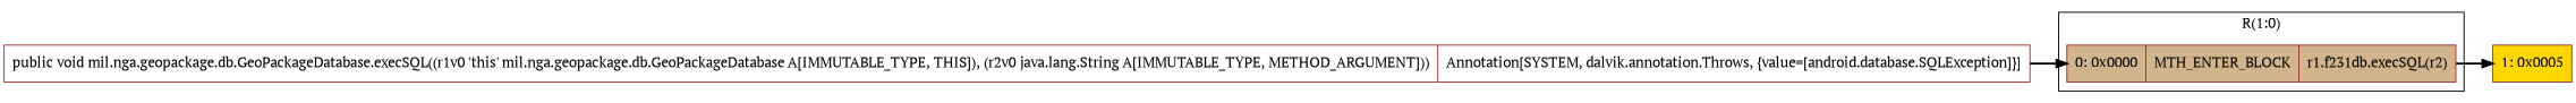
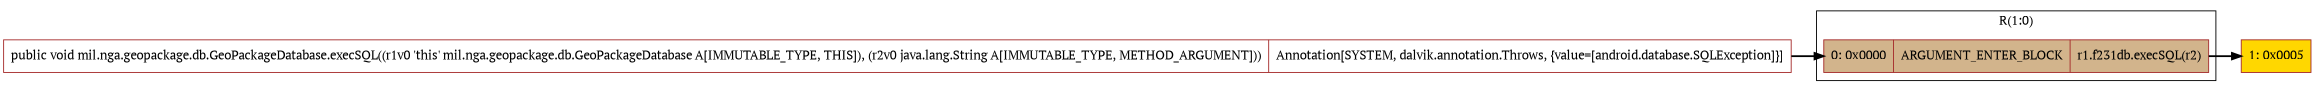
  digraph {
    rankdir=LR
    fontname="PT Serif"
    node [color=brown shape=record style=filled fontname="PT Serif"]
    edge [style=bold fontname="PT Serif"]
-   n1 [label="{0\:\ 0x0000|MTH_ENTER_BLOCK\l|r1.f231db.execSQL(r2)\l}" fillcolor=tan]
+   n1 [label="{0\:\ 0x0000|ARGUMENT_ENTER_BLOCK\l|r1.f231db.execSQL(r2)\l}" fillcolor=tan]
    n2 [label="{1\:\ 0x0005}" fillcolor=gold]
    n3 [label="{public void mil.nga.geopackage.db.GeoPackageDatabase.execSQL((r1v0 'this' mil.nga.geopackage.db.GeoPackageDatabase A[IMMUTABLE_TYPE, THIS]), (r2v0 java.lang.String A[IMMUTABLE_TYPE, METHOD_ARGUMENT]))  | Annotation[SYSTEM, dalvik.annotation.Throws, \{value=[android.database.SQLException]\}]\l}" fillcolor=white]
    subgraph cluster_1 {
      label="R(1:0)"
      n1
    }
    n1 -> n2
    n3 -> n1
  }
